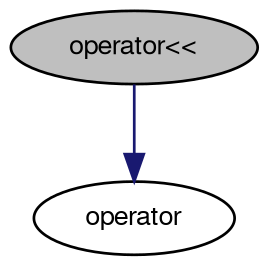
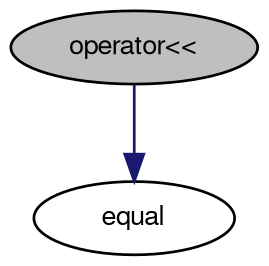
  digraph {
    rankdir=TB
    node [color=black fontname=FreeSans fontsize=10 shape=ellipse]
    n1 [fillcolor=grey75 fontcolor=black height=0.2 label="operator\<\<" style=filled width=0.4]
-   n2 [height=0.2 label=operator width=0.4]
+   n2 [height=0.2 label=equal width=0.4]
    n1 -> n2 [color=midnightblue fontname=FreeSans fontsize=10 labelfontname=FreeSans labelfontsize=10 style=solid]
  }
